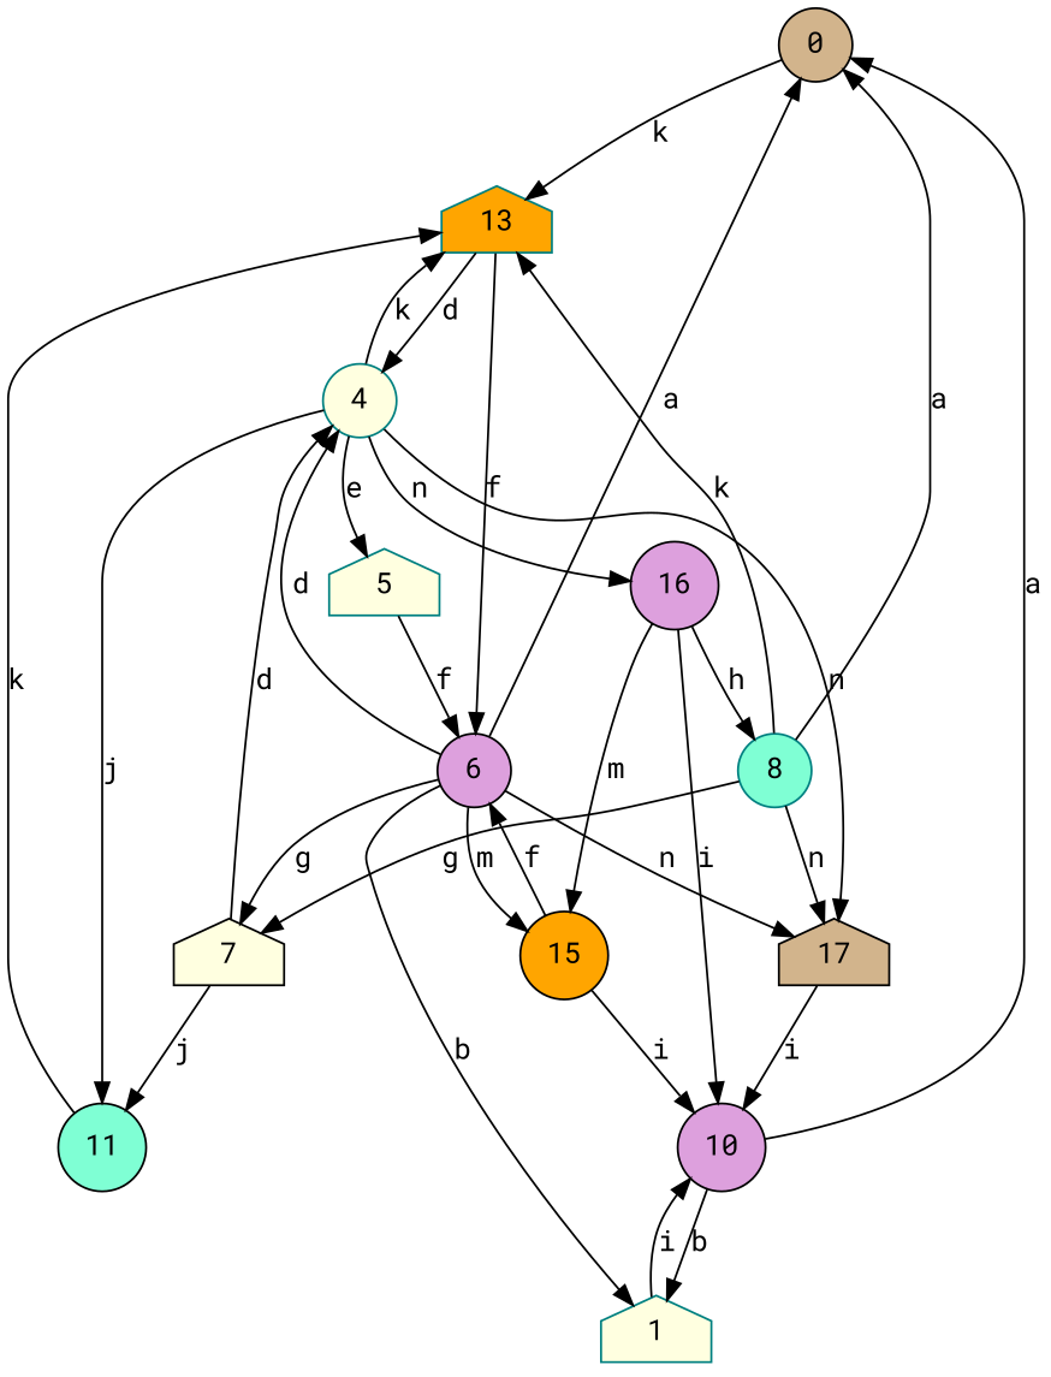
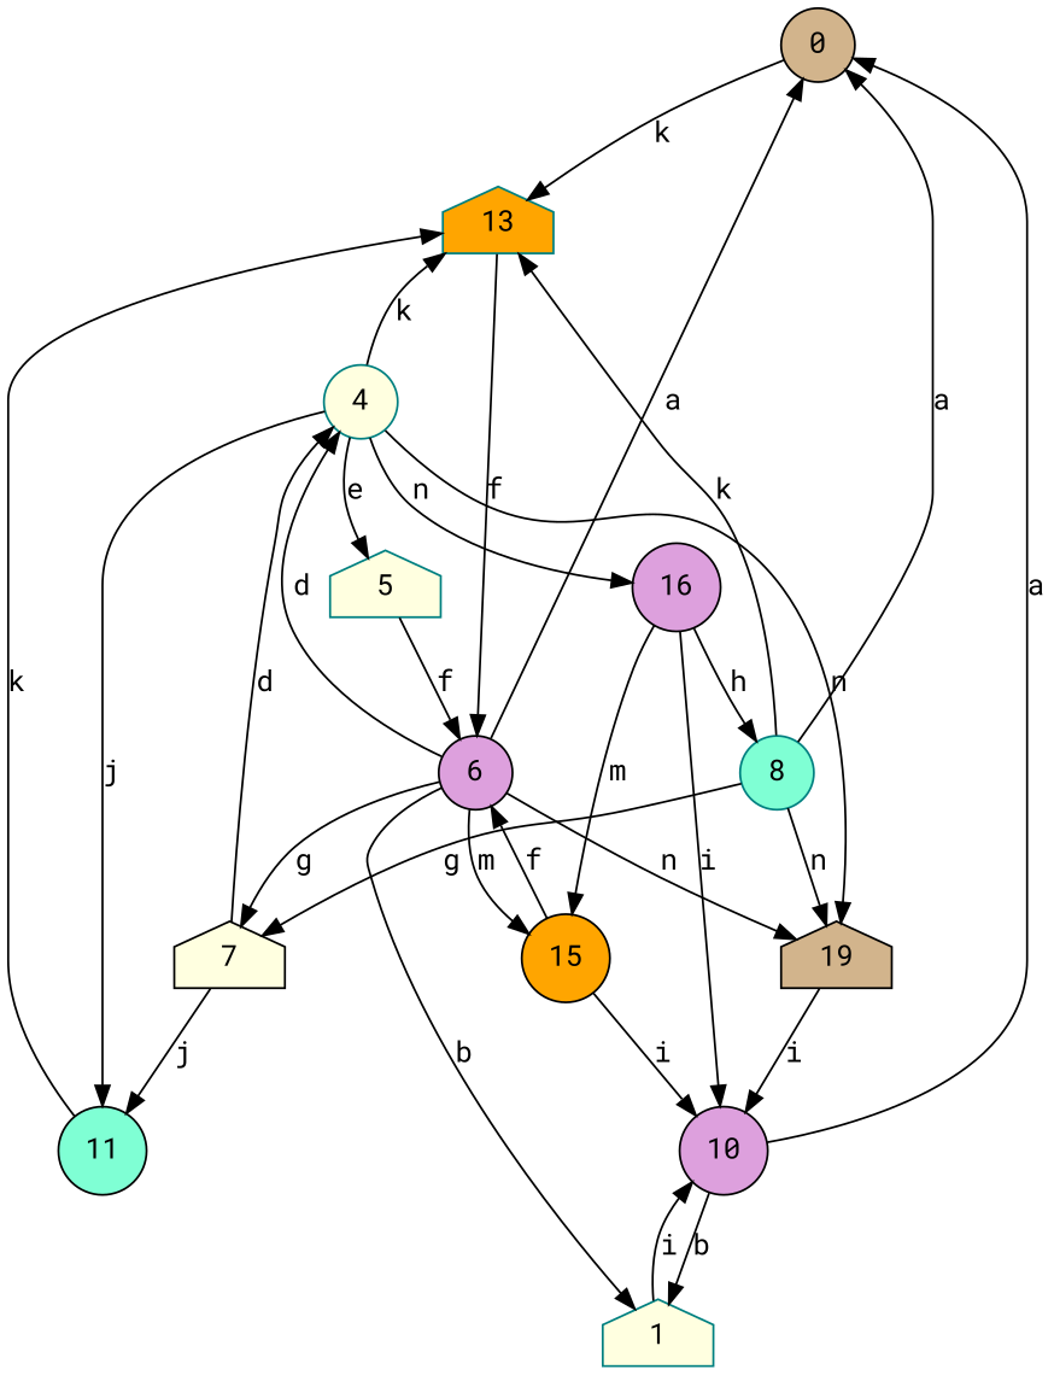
  strict digraph {
    fontname="Roboto Mono"
    node [color=black fillcolor=lightyellow fontname="Roboto Mono" shape=circle style=filled]
    edge [fontname="Roboto Mono"]
    0 [fillcolor=tan]
    13 [color=teal fillcolor=orange shape=house]
    4 [color=teal]
    6 [fillcolor=plum]
    1 [color=teal shape=house]
    10 [fillcolor=plum]
    5 [color=teal shape=house]
    11 [fillcolor=aquamarine]
    16 [fillcolor=plum]
-   17 [fillcolor=tan shape=house]
+   17 [fillcolor=tan shape=house label=19]
    15 [fillcolor=orange]
    8 [color=teal fillcolor=aquamarine]
    7 [shape=house]
    0 -> 13 [label=k]
-   13 -> 4 [label=d]
    13 -> 6 [label=f]
    4 -> 13 [label=k]
    4 -> 5 [label=e]
    4 -> 11 [label=j]
    4 -> 16 [label=n]
    4 -> 17 [label=n]
    6 -> 0 [label=a]
    6 -> 4 [label=d]
    6 -> 1 [label=b]
    6 -> 17 [label=n]
    6 -> 15 [label=m]
    6 -> 7 [label=g]
    1 -> 10 [label=i]
    10 -> 0 [label=a]
    10 -> 1 [label=b]
    5 -> 6 [label=f]
    11 -> 13 [label=k]
    16 -> 10 [label=i]
    16 -> 15 [label=m]
    16 -> 8 [label=h]
    17 -> 10 [label=i]
    15 -> 6 [label=f]
    15 -> 10 [label=i]
    8 -> 0 [label=a]
    8 -> 13 [label=k]
    8 -> 17 [label=n]
    8 -> 7 [label=g]
    7 -> 4 [label=d]
    7 -> 11 [label=j]
  }
